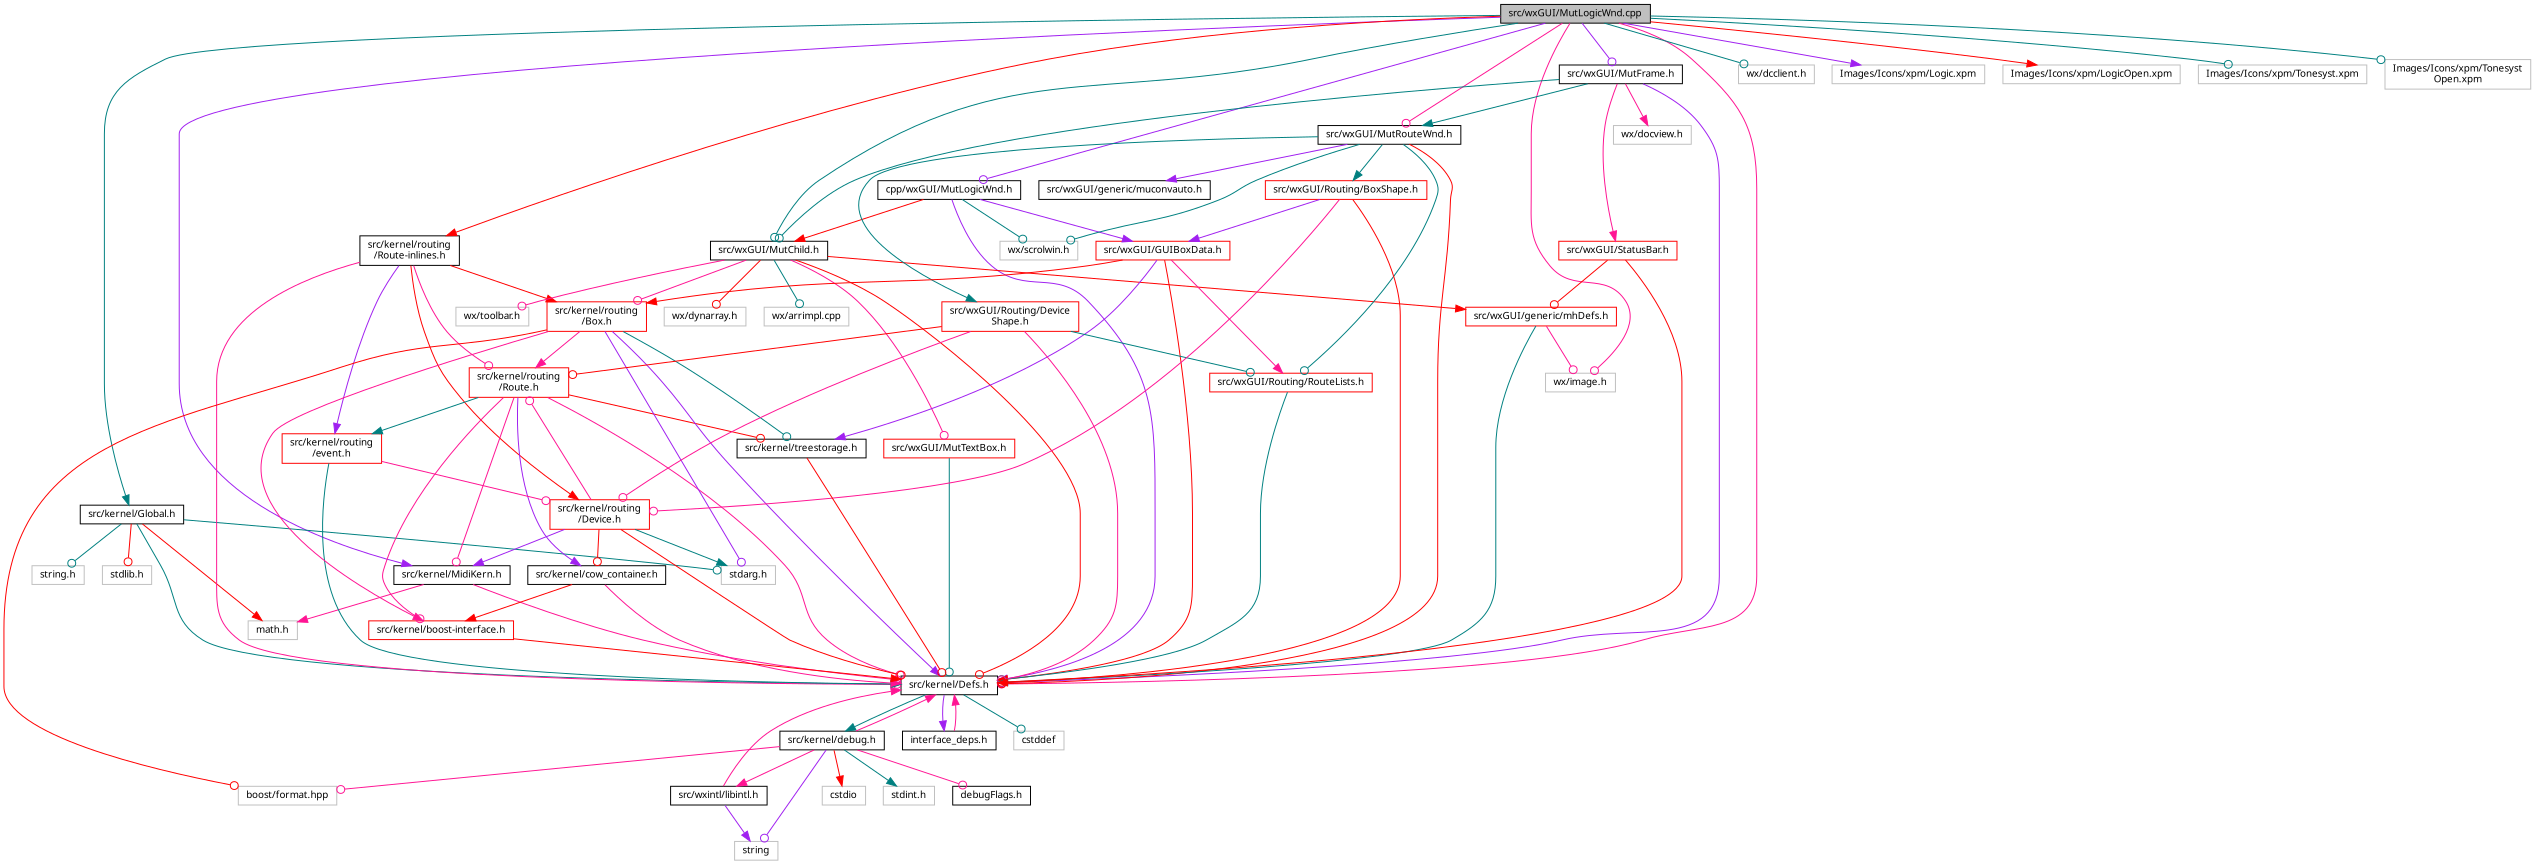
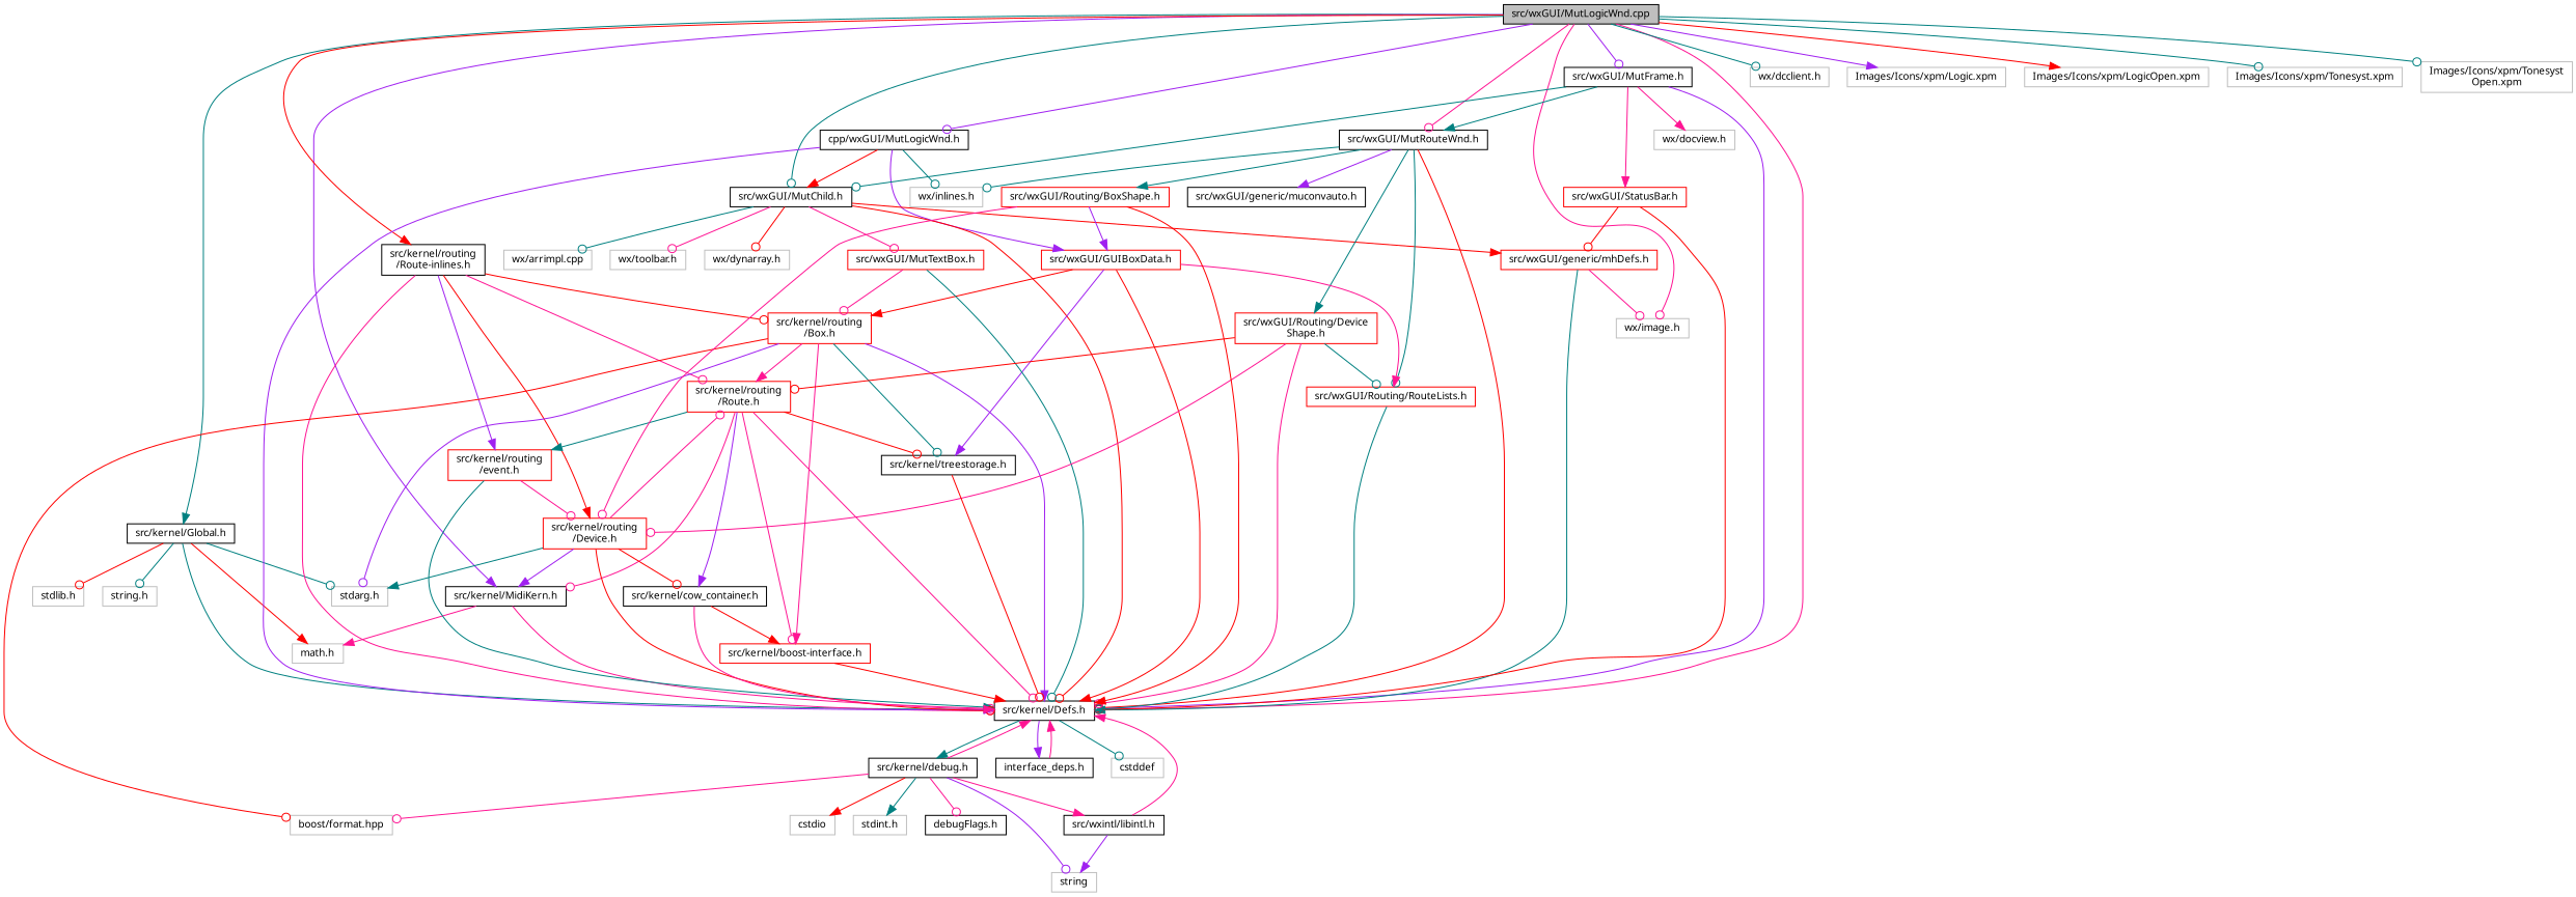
  digraph {
    node [color=grey75 fillcolor=white fontname=Sans fontsize=10 shape=record style=filled]
    edge [arrowhead=odot color=deeppink fontname=Sans fontsize=10 labelfontname=Sans labelfontsize=10 style=solid]
    n1 [color=black fillcolor=grey75 fontcolor=black height=0.2 label="src/wxGUI/MutLogicWnd.cpp" width=0.4]
    n2 [color=black height=0.2 label="src/kernel/Defs.h" width=0.4]
    n3 [color=black height=0.2 label="src/kernel/Global.h" width=0.4]
    n4 [color=black height=0.2 label="src/kernel/MidiKern.h" width=0.4]
    n5 [color=black height=0.2 label="src/kernel/routing\l/Route-inlines.h" width=0.4]
    n6 [color=black height=0.2 label="cpp/wxGUI/MutLogicWnd.h" width=0.4]
    n7 [color=black height=0.2 label="src/wxGUI/MutChild.h" width=0.4]
    n8 [height=0.2 label="wx/image.h" width=0.4]
    n9 [color=black height=0.2 label="src/wxGUI/MutFrame.h" width=0.4]
    n10 [color=black height=0.2 label="src/wxGUI/MutRouteWnd.h" width=0.4]
    n11 [height=0.2 label="wx/dcclient.h" width=0.4]
    n12 [height=0.2 label="Images/Icons/xpm/Logic.xpm" width=0.4]
    n13 [height=0.2 label="Images/Icons/xpm/LogicOpen.xpm" width=0.4]
    n14 [height=0.2 label="Images/Icons/xpm/Tonesyst.xpm" width=0.4]
    n15 [height=0.2 label="Images/Icons/xpm/Tonesyst\lOpen.xpm" width=0.4]
    n16 [color=black height=0.2 label="interface_deps.h" width=0.4]
    n17 [height=0.2 label=cstddef width=0.4]
    n18 [color=black height=0.2 label="src/kernel/debug.h" width=0.4]
    n19 [height=0.2 label="stdlib.h" width=0.4]
    n20 [height=0.2 label="stdarg.h" width=0.4]
    n21 [height=0.2 label="string.h" width=0.4]
    n22 [height=0.2 label="math.h" width=0.4]
    n23 [color=red height=0.2 label="src/kernel/routing\l/Route.h" width=0.4]
    n24 [color=red height=0.2 label="src/kernel/routing\l/event.h" width=0.4]
    n25 [color=red height=0.2 label="src/kernel/routing\l/Device.h" width=0.4]
    n26 [color=red height=0.2 label="src/kernel/routing\l/Box.h" width=0.4]
    n27 [color=red height=0.2 label="src/wxGUI/GUIBoxData.h" width=0.4]
-   n28 [height=0.2 label="wx/scrolwin.h" width=0.4]
+   n28 [height=0.2 label="wx/inlines.h" width=0.4]
    n29 [color=red height=0.2 label="src/wxGUI/generic/mhDefs.h" width=0.4]
    n30 [color=red height=0.2 label="src/wxGUI/MutTextBox.h" width=0.4]
    n31 [height=0.2 label="wx/toolbar.h" width=0.4]
    n32 [height=0.2 label="wx/dynarray.h" width=0.4]
    n33 [height=0.2 label="wx/arrimpl.cpp" width=0.4]
    n34 [color=red height=0.2 label="src/wxGUI/StatusBar.h" width=0.4]
    n35 [height=0.2 label="wx/docview.h" width=0.4]
    n36 [color=red height=0.2 label="src/wxGUI/Routing/RouteLists.h" width=0.4]
    n37 [color=black height=0.2 label="src/wxGUI/generic/muconvauto.h" width=0.4]
    n38 [color=red height=0.2 label="src/wxGUI/Routing/Device\lShape.h" width=0.4]
    n39 [color=red height=0.2 label="src/wxGUI/Routing/BoxShape.h" width=0.4]
    n40 [color=black height=0.2 label="src/wxintl/libintl.h" width=0.4]
    n41 [height=0.2 label=string width=0.4]
    n42 [height=0.2 label=cstdio width=0.4]
    n43 [height=0.2 label="boost/format.hpp" width=0.4]
    n44 [height=0.2 label="stdint.h" width=0.4]
    n45 [color=black height=0.2 label="debugFlags.h" width=0.4]
    n46 [color=black height=0.2 label="src/kernel/cow_container.h" width=0.4]
    n47 [color=red height=0.2 label="src/kernel/boost-interface.h" width=0.4]
    n48 [color=black height=0.2 label="src/kernel/treestorage.h" width=0.4]
    n1 -> n2
    n1 -> n3 [arrowhead=normal color=teal]
    n1 -> n4 [arrowhead=normal color=purple]
    n1 -> n5 [arrowhead=normal color=red]
    n1 -> n6 [color=purple]
    n1 -> n7 [color=teal]
    n1 -> n8
    n1 -> n9 [color=purple]
    n1 -> n10
    n1 -> n11 [color=teal]
    n1 -> n12 [arrowhead=normal color=purple]
    n1 -> n13 [arrowhead=normal color=red]
    n1 -> n14 [color=teal]
    n1 -> n15 [color=teal]
    n2 -> n16 [arrowhead=normal color=purple]
    n2 -> n17 [color=teal]
    n2 -> n18 [arrowhead=normal color=teal]
    n3 -> n2 [arrowhead=normal color=teal]
    n3 -> n19 [color=red]
    n3 -> n20 [color=teal]
    n3 -> n21 [color=teal]
    n3 -> n22 [arrowhead=normal color=red]
    n4 -> n2
    n4 -> n22 [arrowhead=normal]
    n5 -> n2
    n5 -> n23
    n5 -> n24 [arrowhead=normal color=purple]
    n5 -> n25 [arrowhead=normal color=red]
-   n5 -> n26 [arrowhead=normal color=red]
+   n5 -> n26 [color=red]
    n6 -> n2 [arrowhead=normal color=purple]
    n6 -> n7 [arrowhead=normal color=red]
    n6 -> n27 [arrowhead=normal color=purple]
    n6 -> n28 [color=teal]
    n7 -> n2 [color=red]
    n7 -> n29 [arrowhead=normal color=red]
    n7 -> n30
    n7 -> n31
    n7 -> n32 [color=red]
    n7 -> n33 [color=teal]
    n9 -> n2 [color=purple]
    n9 -> n7 [color=teal]
    n9 -> n10 [arrowhead=normal color=teal]
    n9 -> n34 [arrowhead=normal]
    n9 -> n35 [arrowhead=normal]
    n10 -> n2 [color=red]
    n10 -> n28 [color=teal]
    n10 -> n36 [color=teal]
    n10 -> n37 [arrowhead=normal color=purple]
    n10 -> n38 [arrowhead=normal color=teal]
    n10 -> n39 [arrowhead=normal color=teal]
    n16 -> n2 [arrowhead=normal]
    n18 -> n2 [arrowhead=normal]
    n18 -> n40 [arrowhead=normal]
    n18 -> n41 [color=purple]
    n18 -> n42 [arrowhead=normal color=red]
    n18 -> n43
    n18 -> n44 [arrowhead=normal color=teal]
    n18 -> n45
    n23 -> n2
    n23 -> n4
    n23 -> n24 [arrowhead=normal color=teal]
    n23 -> n46 [arrowhead=normal color=purple]
    n23 -> n47
    n23 -> n48 [color=red]
    n24 -> n2 [arrowhead=normal color=teal]
    n24 -> n25
    n25 -> n2 [color=red]
    n25 -> n4 [arrowhead=normal color=purple]
    n25 -> n20 [arrowhead=normal color=teal]
    n25 -> n23
    n25 -> n46 [color=red]
    n26 -> n2 [arrowhead=normal color=purple]
    n26 -> n20 [color=purple]
    n26 -> n23 [arrowhead=normal]
    n26 -> n43 [color=red]
    n26 -> n47 [arrowhead=normal]
    n26 -> n48 [color=teal]
    n27 -> n2 [arrowhead=normal color=red]
    n27 -> n26 [arrowhead=normal color=red]
    n27 -> n36 [arrowhead=normal]
    n27 -> n48 [arrowhead=normal color=purple]
    n29 -> n2 [arrowhead=normal color=teal]
    n29 -> n8
    n30 -> n2 [color=teal]
-   n7 -> n26
+   n30 -> n26
    n34 -> n2 [color=red]
    n34 -> n29 [color=red]
    n36 -> n2 [color=teal]
    n38 -> n2
    n38 -> n23 [color=red]
    n38 -> n25
    n38 -> n36 [color=teal]
    n39 -> n2 [arrowhead=normal color=red]
    n39 -> n25
    n39 -> n27 [arrowhead=normal color=purple]
    n40 -> n2 [arrowhead=normal]
    n40 -> n41 [arrowhead=normal color=purple]
    n46 -> n2 [arrowhead=normal]
    n46 -> n47 [arrowhead=normal color=red]
    n47 -> n2 [arrowhead=normal color=red]
    n48 -> n2 [color=red]
  }
